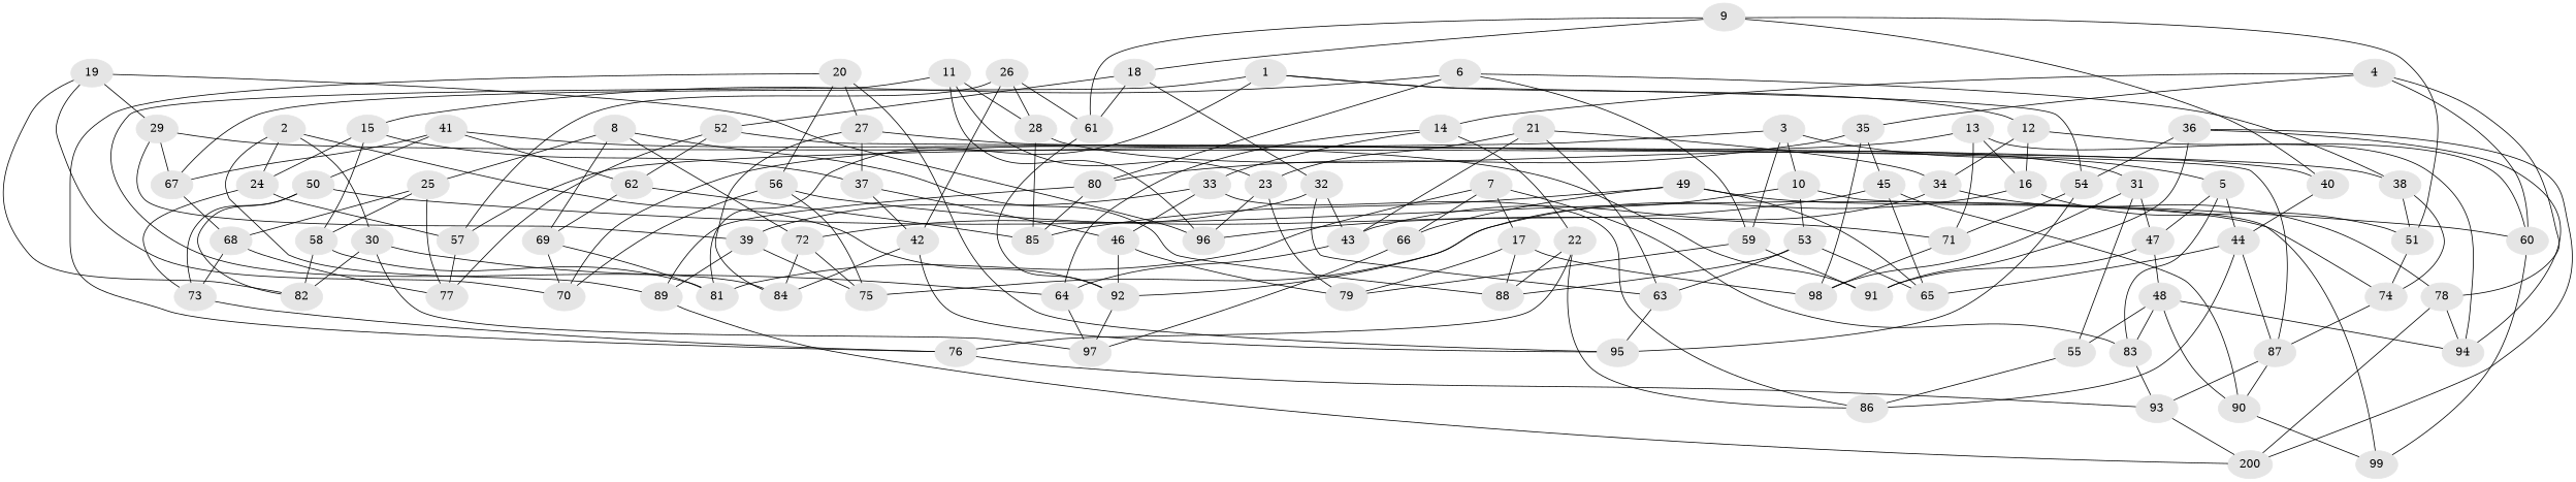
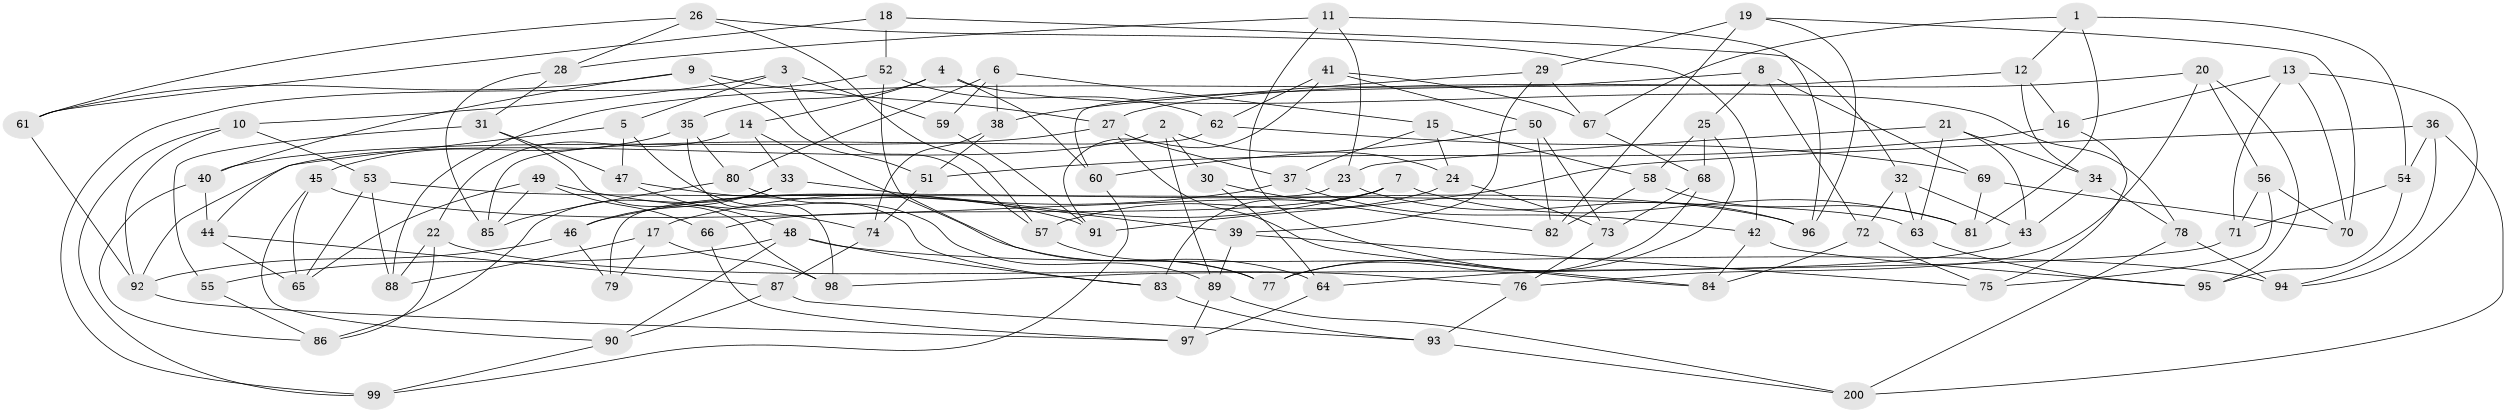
  graph {
    node [color=gray90 style=filled]
    1
    12
    54
    67
    81
    60
    16
    34
    71
    95
    68
    2
    24
    30
    89
    92
    57
    73
    64
    82
    97
    n22 [label=200]
    3
    5
    10
    59
    44
    47
    83
    53
    99
    77
    79
    91
    4
    14
    35
    78
    22
    33
    80
    98
    45
    94
    65
    87
    48
    93
    6
    15
    38
    37
    58
    51
    74
    85
    7
    17
    66
    88
    8
    25
    69
    72
    70
    84
    75
    9
    18
    40
    61
    32
    52
    86
    63
    11
    23
    28
    96
    31
    43
    13
    76
    39
    46
    42
    62
    19
    29
    20
    27
    56
    21
    26
    55
    90
    36
    41
    50
    49
    1 -- 12
    1 -- 54
    1 -- 67
    1 -- 81
    12 -- 60
    12 -- 16
    12 -- 34
    54 -- 71
    54 -- 95
    67 -- 68
    60 -- 99
    16 -- 51
    16 -- 75
    34 -- 78
    34 -- 43
    71 -- 98
    68 -- 73
    68 -- 77
    2 -- 24
    2 -- 30
    2 -- 89
    2 -- 92
    24 -- 57
    24 -- 73
    30 -- 64
    30 -- 82
-   30 -- 97
+   89 -- 97
    89 -- n22
    92 -- 97
    57 -- 77
    73 -- 76
    64 -- 97
    3 -- 57
    3 -- 5
    3 -- 10
    3 -- 59
    5 -- 44
    5 -- 47
    5 -- 83
    10 -- 92
    10 -- 53
    10 -- 99
-   59 -- 79
    59 -- 91
    44 -- 65
    44 -- 87
    47 -- 91
    47 -- 48
    83 -- 93
    53 -- 65
    53 -- 88
    53 -- 63
    4 -- 60
    4 -- 14
    4 -- 35
    4 -- 78
    14 -- 64
    14 -- 22
    14 -- 33
    35 -- 80
    35 -- 98
    35 -- 45
    78 -- n22
    78 -- 94
    22 -- 88
    22 -- 86
    22 -- 76
    33 -- 86
    33 -- 39
    33 -- 46
    80 -- 89
    80 -- 85
    45 -- 65
    45 -- 96
    45 -- 90
    87 -- 93
    87 -- 90
    48 -- 83
    48 -- 94
    48 -- 55
    48 -- 90
    93 -- n22
    6 -- 59
    6 -- 80
    6 -- 15
    6 -- 38
    15 -- 24
    15 -- 37
    15 -- 58
    38 -- 51
    38 -- 74
    37 -- 46
    37 -- 42
    58 -- 81
    58 -- 82
    51 -- 74
    74 -- 87
    7 -- 81
    7 -- 83
    7 -- 17
    7 -- 66
    17 -- 79
    17 -- 98
    17 -- 88
    66 -- 97
    8 -- 88
    8 -- 25
    8 -- 69
    8 -- 72
    25 -- 68
    25 -- 77
    25 -- 58
    69 -- 81
    69 -- 70
    72 -- 84
    72 -- 75
    9 -- 51
-   9 -- 18
+   9 -- 27
    9 -- 40
    9 -- 61
    18 -- 61
    18 -- 32
    18 -- 52
    40 -- 44
-   44 -- 86
+   40 -- 86
    61 -- 92
    32 -- 72
    32 -- 63
    32 -- 43
-   52 -- 87
+   52 -- 99
    52 -- 77
    52 -- 62
    63 -- 95
    11 -- 84
    11 -- 23
    11 -- 28
    11 -- 96
    23 -- 79
    23 -- 96
    28 -- 85
    28 -- 31
    31 -- 47
    31 -- 98
    31 -- 55
    43 -- 64
    13 -- 16
    13 -- 71
    13 -- 94
    13 -- 70
    76 -- 93
    39 -- 89
    39 -- 75
    46 -- 92
    46 -- 79
    42 -- 95
    42 -- 84
    62 -- 85
    62 -- 69
    19 -- 82
    19 -- 70
    19 -- 96
    19 -- 29
    29 -- 67
    29 -- 38
    29 -- 39
    20 -- 95
    20 -- 76
    20 -- 27
    20 -- 56
    27 -- 37
    27 -- 84
    27 -- 40
    56 -- 71
    56 -- 70
    56 -- 75
    21 -- 34
    21 -- 63
    21 -- 23
    21 -- 43
    26 -- 57
    26 -- 61
    26 -- 28
    26 -- 42
    55 -- 86
    90 -- 99
    36 -- 54
    36 -- n22
    36 -- 91
    36 -- 94
    41 -- 67
    41 -- 91
    41 -- 62
    41 -- 50
    50 -- 60
    50 -- 73
    50 -- 82
    49 -- 65
    49 -- 74
    49 -- 85
    49 -- 66
  }
